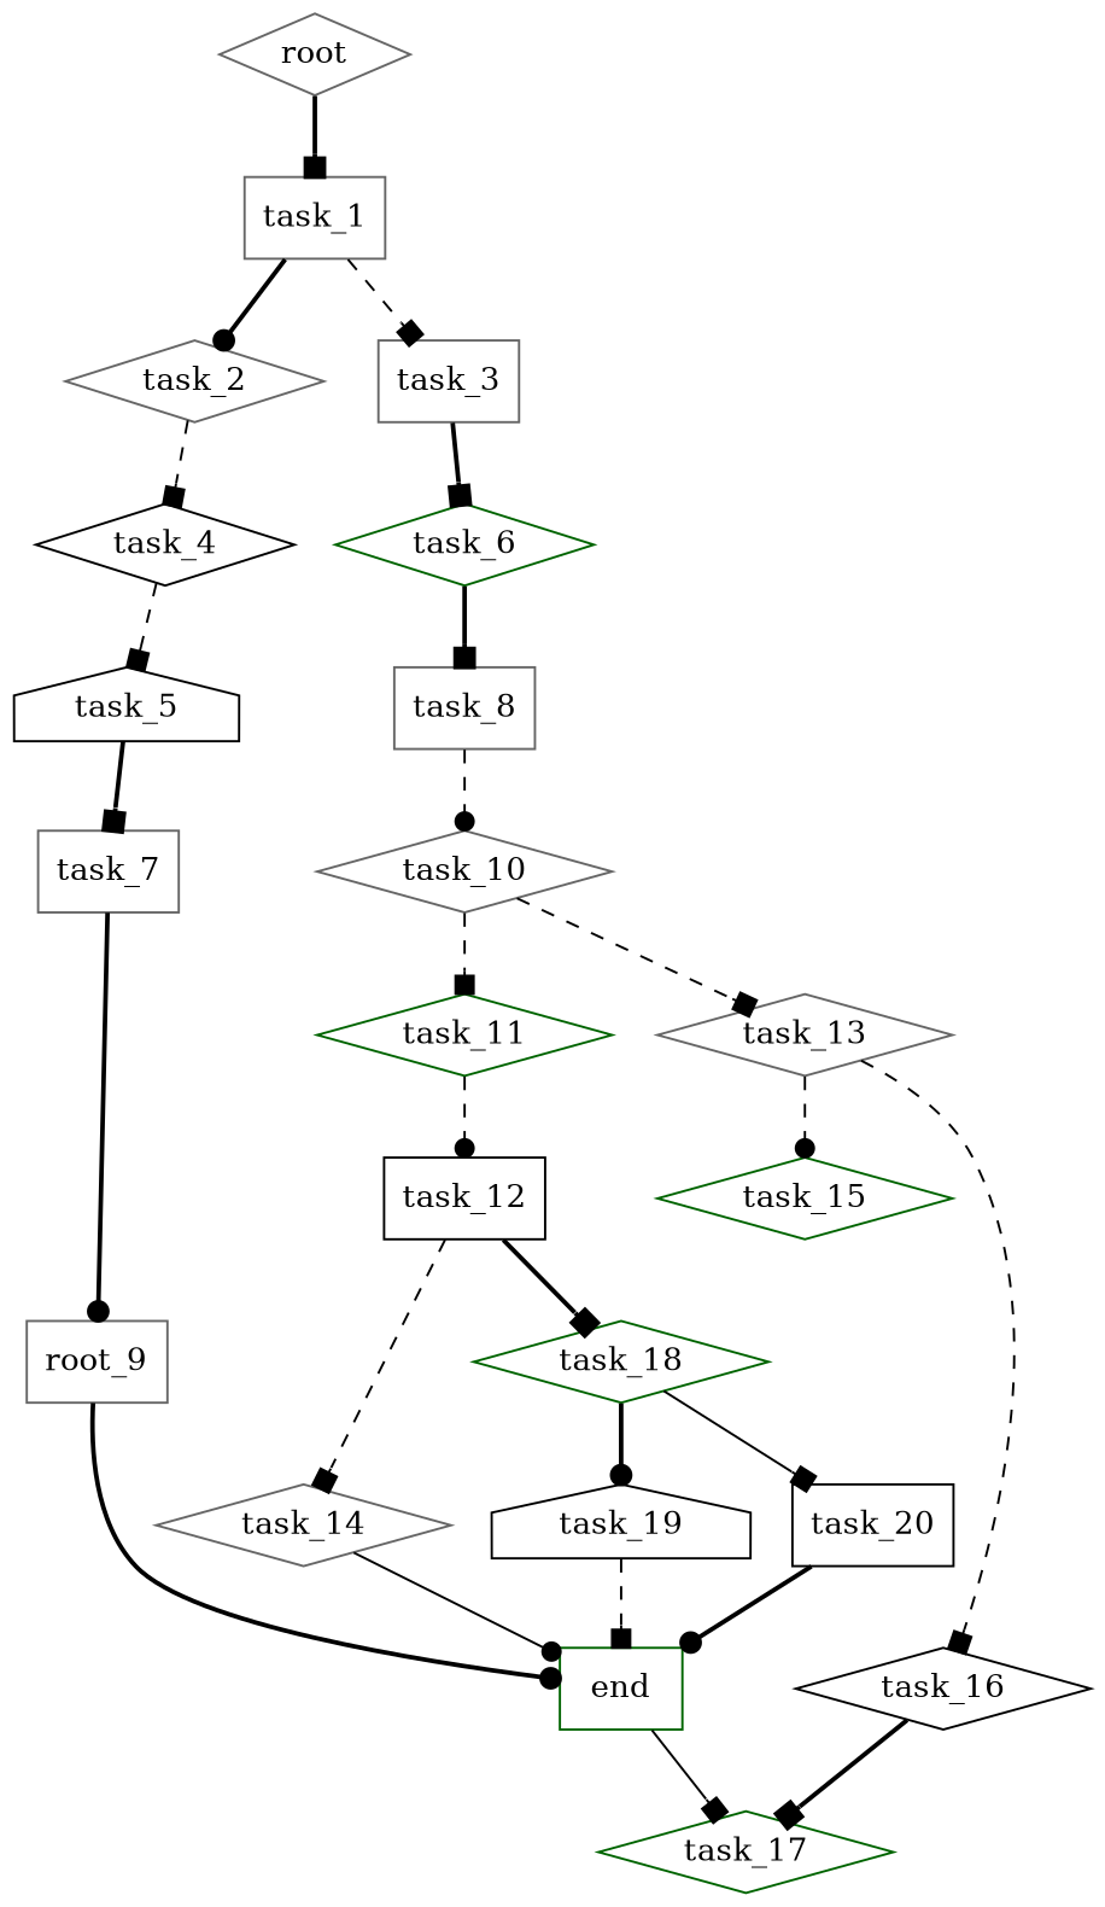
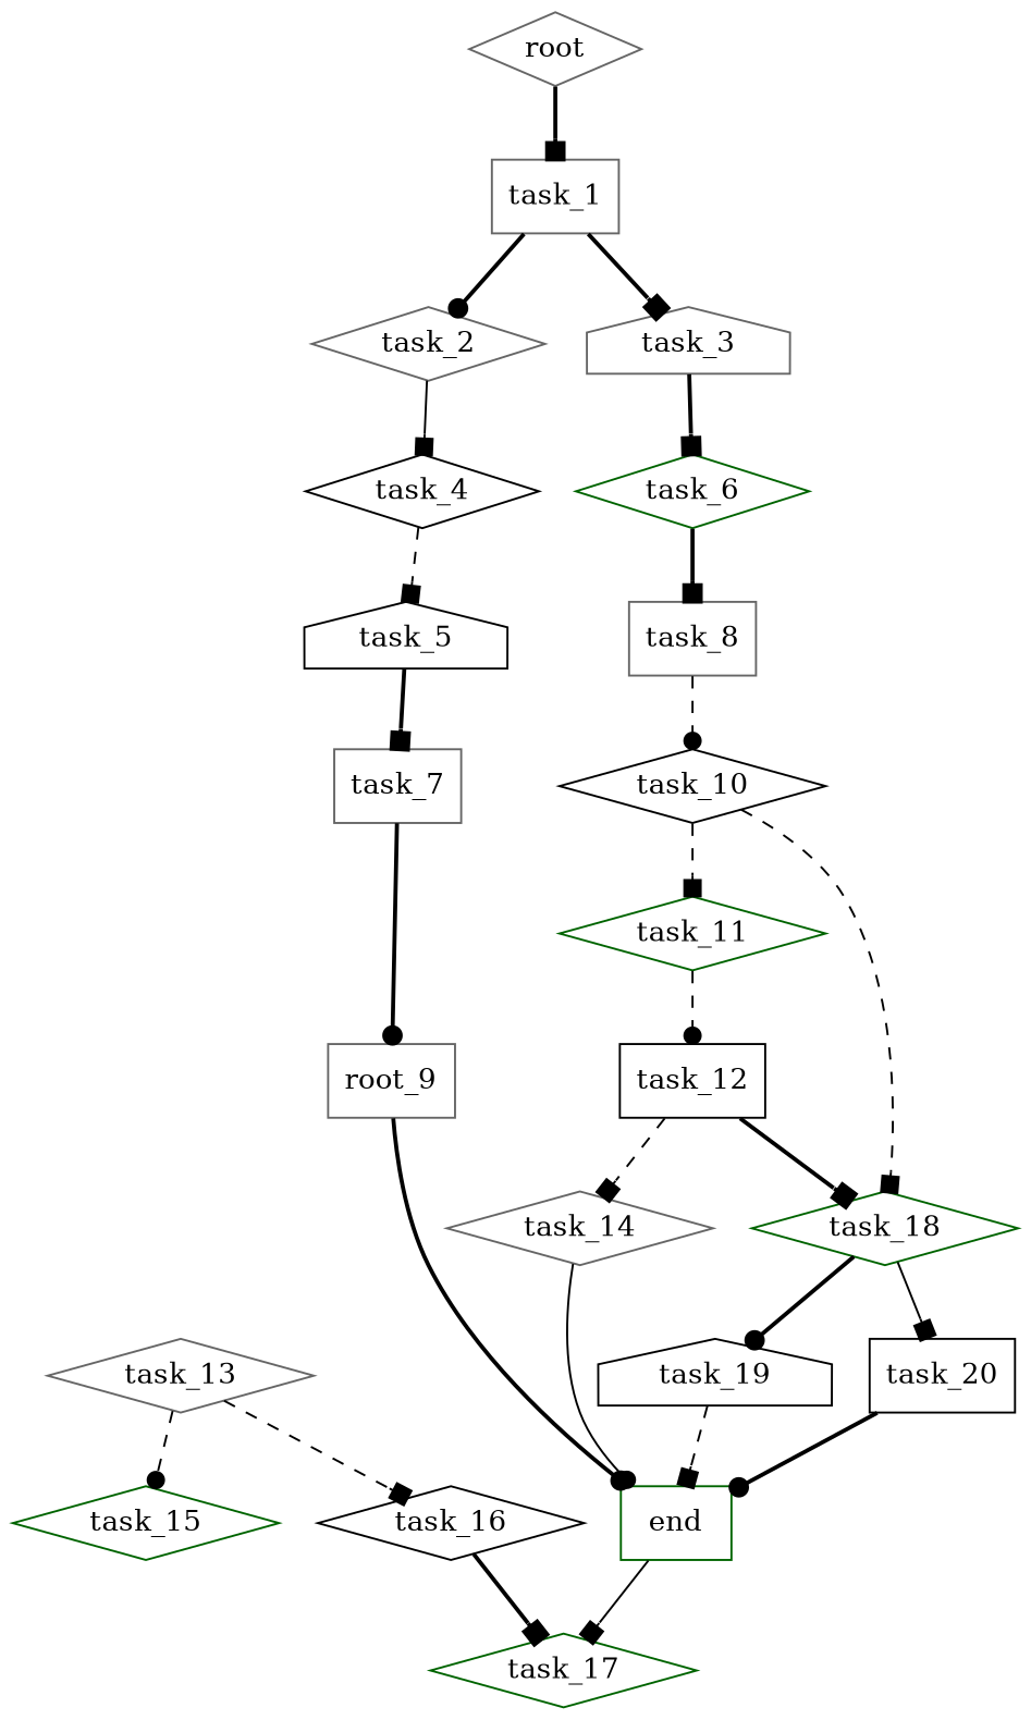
  digraph {
    node [color=gray40 shape=diamond]
    edge [arrowhead=box style=bold]
    task_1 [shape=box]
    root
    task_2
-   task_3 [shape=box]
+   task_3 [shape=house]
    task_4 [color=black]
    task_6 [color=darkgreen]
    task_5 [color=black shape=house]
    task_8 [shape=box]
    task_7 [shape=box]
    n10 [label=root_9 shape=box]
-   task_10
+   task_10 [color=black]
    end [color=darkgreen shape=box]
    task_11 [color=darkgreen]
    task_13
    task_17 [color=darkgreen]
    task_12 [color=black shape=box]
    task_15 [color=darkgreen]
    task_16 [color=black]
    task_14
    task_18 [color=darkgreen]
    task_19 [color=black shape=house]
    task_20 [color=black shape=box]
    task_1 -> task_2 [arrowhead=dot]
-   task_1 -> task_3 [style=dashed]
+   task_1 -> task_3
    root -> task_1
-   task_2 -> task_4 [style=dashed]
+   task_2 -> task_4 [style=solid]
    task_3 -> task_6
    task_4 -> task_5 [style=dashed]
    task_6 -> task_8
    task_5 -> task_7
    task_8 -> task_10 [arrowhead=dot style=dashed]
    task_7 -> n10 [arrowhead=dot]
    n10 -> end [arrowhead=dot]
    task_10 -> task_11 [style=dashed]
-   task_10 -> task_13 [style=dashed]
+   task_10 -> task_18 [style=dashed]
    end -> task_17 [style=solid]
    task_11 -> task_12 [arrowhead=dot style=dashed]
    task_13 -> task_15 [arrowhead=dot style=dashed]
    task_13 -> task_16 [style=dashed]
    task_12 -> task_14 [style=dashed]
    task_12 -> task_18
    task_16 -> task_17
    task_14 -> end [arrowhead=dot style=solid]
    task_18 -> task_19 [arrowhead=dot]
    task_18 -> task_20 [style=solid]
    task_19 -> end [style=dashed]
    task_20 -> end [arrowhead=dot]
  }
